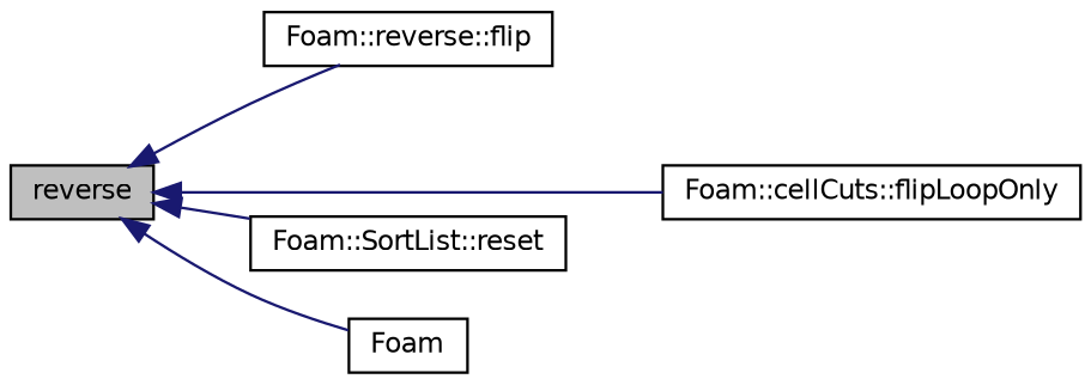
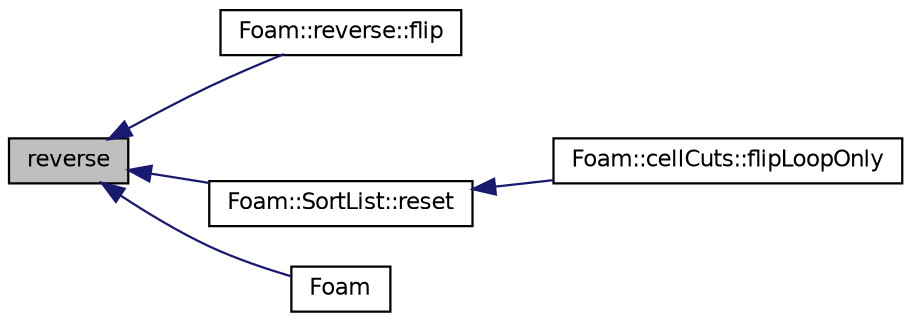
  digraph {
    rankdir=LR
    node [color=black fontname=Helvetica fontsize=10 shape=record]
    edge [color=midnightblue dir=back fontname=Helvetica fontsize=10 labelfontname=Helvetica labelfontsize=10 style=solid]
    n1 [fillcolor=grey75 fontcolor=black height=0.2 label=reverse style=filled width=0.4]
    n2 [height=0.2 label="Foam::reverse::flip" width=0.4]
    n3 [height=0.2 label="Foam::cellCuts::flipLoopOnly" width=0.4]
    n4 [height=0.2 label="Foam::SortList::reset" width=0.4]
    n5 [height=0.2 label=Foam width=0.4]
    n1 -> n2
-   n1 -> n3
+   n4 -> n3
    n1 -> n4
    n1 -> n5
  }
